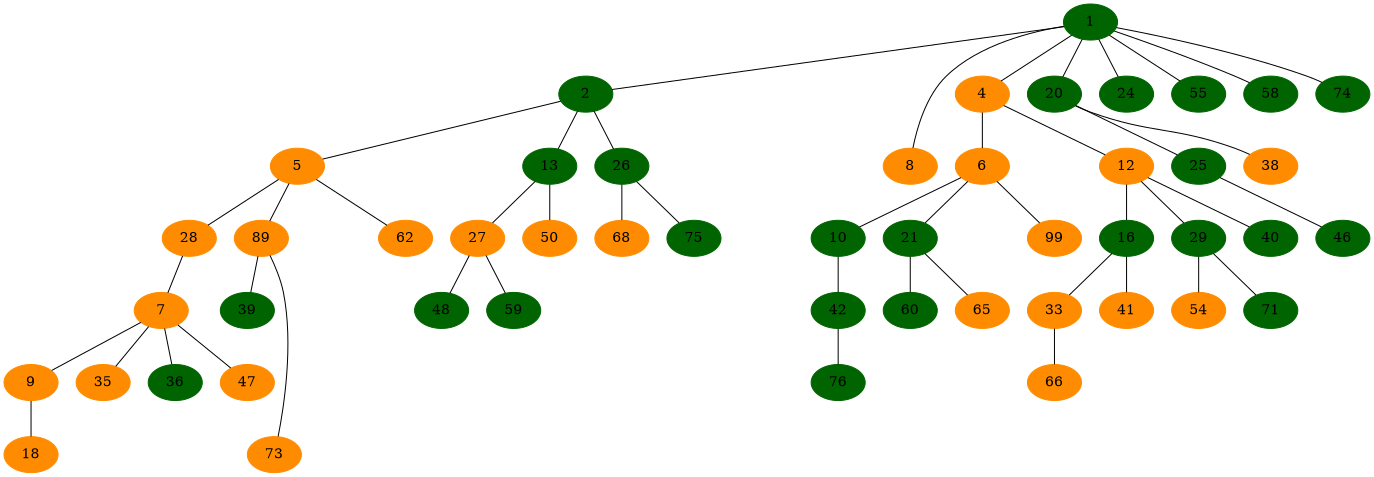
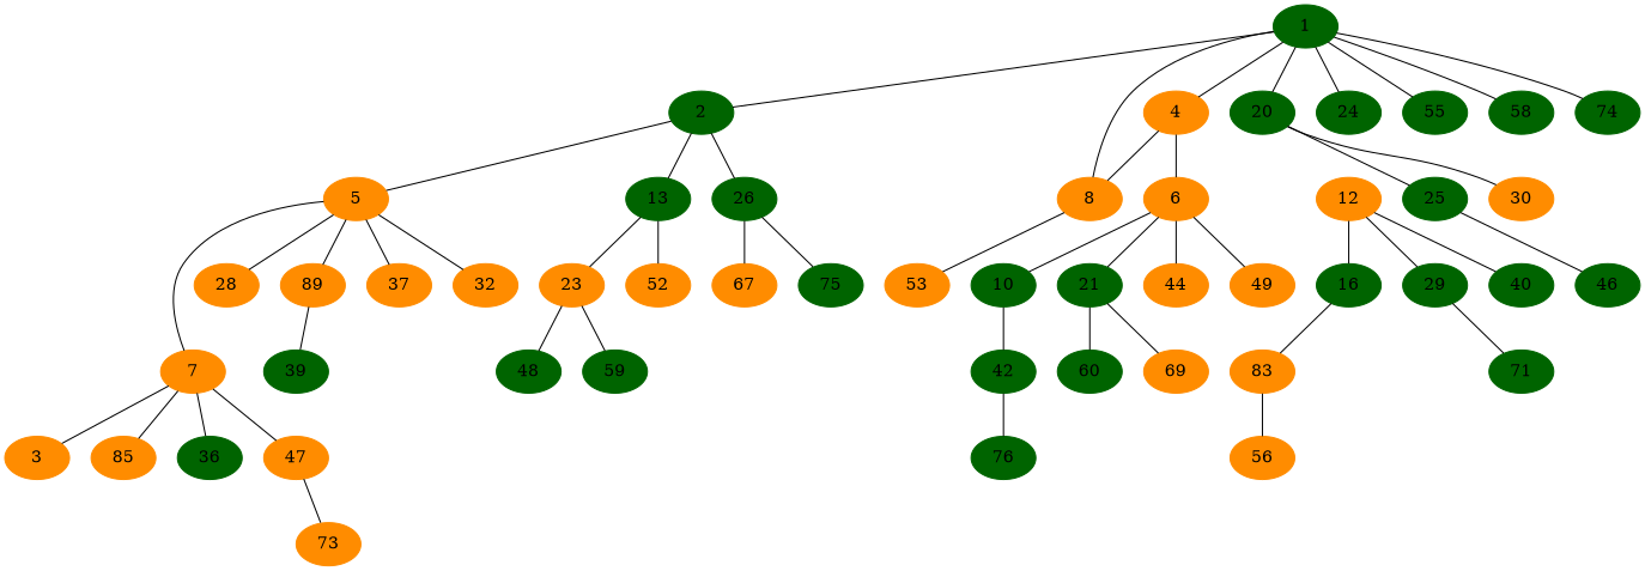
  graph {
    node [color=darkorange style=filled]
    1 [color=darkgreen super="+3"]
    2 [color=darkgreen]
    4
    8
    20 [color=darkgreen super="+23"]
    24 [color=darkgreen]
    55 [color=darkgreen super="+65"]
    58 [color=darkgreen]
    74 [color=darkgreen]
    5 [super="+17"]
    13 [color=darkgreen super="+63"]
    26 [color=darkgreen super="+34"]
    6 [super="+15"]
    12 [super="+14"]
+   53
    25 [color=darkgreen super="+50"]
-   30 [label=38]
+   30
    7 [super="+32"]
    n19 [label=89]
    28
-   62
-   27 [super="+56"]
-   52 [label=50]
-   67 [label=68]
+   37 [super="+43"]
+   62 [label=32]
+   27 [super="+56" label=23]
+   52
+   67
    75 [color=darkgreen]
    10 [color=darkgreen super="+11"]
    21 [color=darkgreen super="+57"]
-   49 [label=99]
+   44
+   49
    16 [color=darkgreen super="+22"]
    29 [color=darkgreen super="+45"]
    40 [color=darkgreen]
-   9
-   35
+   9 [label=3]
+   35 [label=85]
    36 [color=darkgreen]
    47
    39 [color=darkgreen super="+70"]
    73
    42 [color=darkgreen super="+72"]
    60 [color=darkgreen]
-   69 [label=65]
-   18 [super="+31"]
+   69
    76 [color=darkgreen]
-   33 [super="+38"]
-   41
-   54
+   33 [super="+38" label=83]
    71 [color=darkgreen]
    48 [color=darkgreen super="+51"]
    59 [color=darkgreen super="+61"]
-   66
+   66 [label=56]
    46 [color=darkgreen]
    1 -- 2
    1 -- 4
    1 -- 8
    1 -- 20
    1 -- 24
    1 -- 55
    1 -- 58
    1 -- 74
    2 -- 5
    2 -- 13
    2 -- 26
    4 -- 6
-   4 -- 12
+   4 -- 8
+   8 -- 53
    20 -- 25
    20 -- 30
-   28 -- 7
+   5 -- 7
    5 -- n19
    5 -- 28
+   5 -- 37
    5 -- 62
    13 -- 27
    13 -- 52
    26 -- 67
    26 -- 75
    6 -- 10
    6 -- 21
+   6 -- 44
    6 -- 49
    12 -- 16
    12 -- 29
    12 -- 40
    25 -- 46
    7 -- 9
    7 -- 35
    7 -- 36
    7 -- 47
    n19 -- 39
-   n19 -- 73
+   47 -- 73
    27 -- 48
    27 -- 59
    10 -- 42
    21 -- 60
    21 -- 69
    16 -- 33
-   16 -- 41
-   29 -- 54
    29 -- 71
-   9 -- 18
    42 -- 76
    33 -- 66
  }
